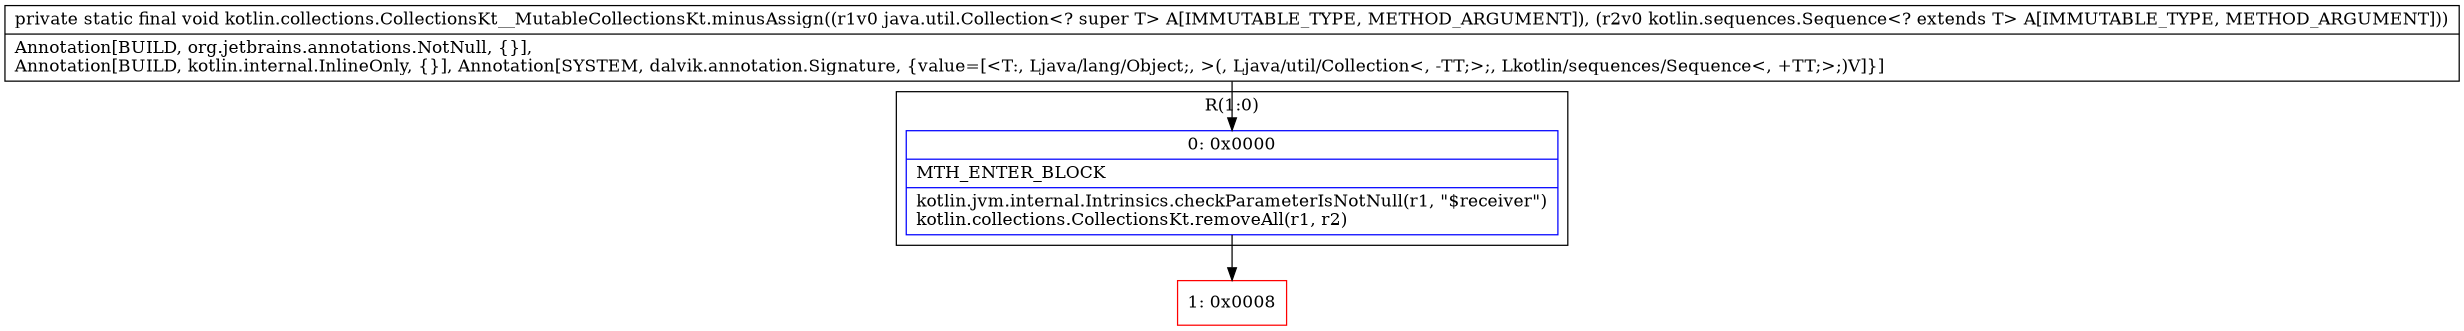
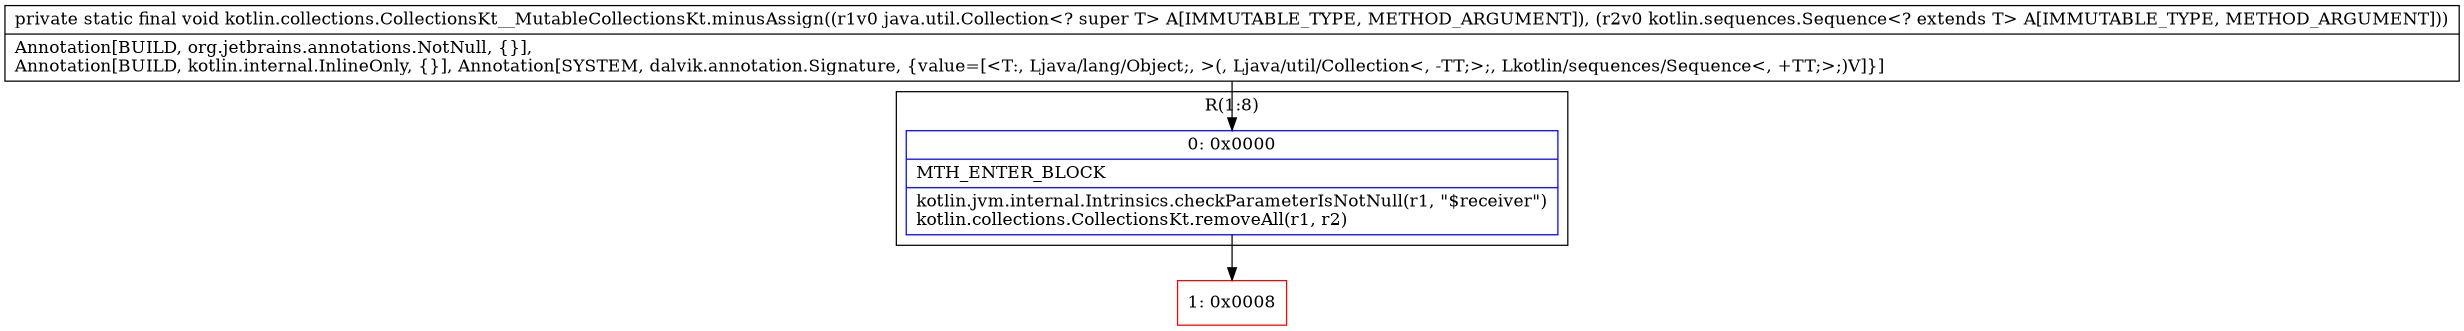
  digraph {
    node [shape=record]
    n1 [color=blue label="{0\:\ 0x0000|MTH_ENTER_BLOCK\l|kotlin.jvm.internal.Intrinsics.checkParameterIsNotNull(r1, \"$receiver\")\lkotlin.collections.CollectionsKt.removeAll(r1, r2)\l}"]
    n2 [color=red label="{1\:\ 0x0008}"]
    n3 [label="{private static final void kotlin.collections.CollectionsKt__MutableCollectionsKt.minusAssign((r1v0 java.util.Collection\<? super T\> A[IMMUTABLE_TYPE, METHOD_ARGUMENT]), (r2v0 kotlin.sequences.Sequence\<? extends T\> A[IMMUTABLE_TYPE, METHOD_ARGUMENT]))  | Annotation[BUILD, org.jetbrains.annotations.NotNull, \{\}], \lAnnotation[BUILD, kotlin.internal.InlineOnly, \{\}], Annotation[SYSTEM, dalvik.annotation.Signature, \{value=[\<T:, Ljava\/lang\/Object;, \>(, Ljava\/util\/Collection\<, \-TT;\>;, Lkotlin\/sequences\/Sequence\<, +TT;\>;)V]\}]\l}"]
    subgraph cluster_1 {
-     label="R(1:0)"
+     label="R(1:8)"
      n1
    }
    n1 -> n2
    n3 -> n1
  }
